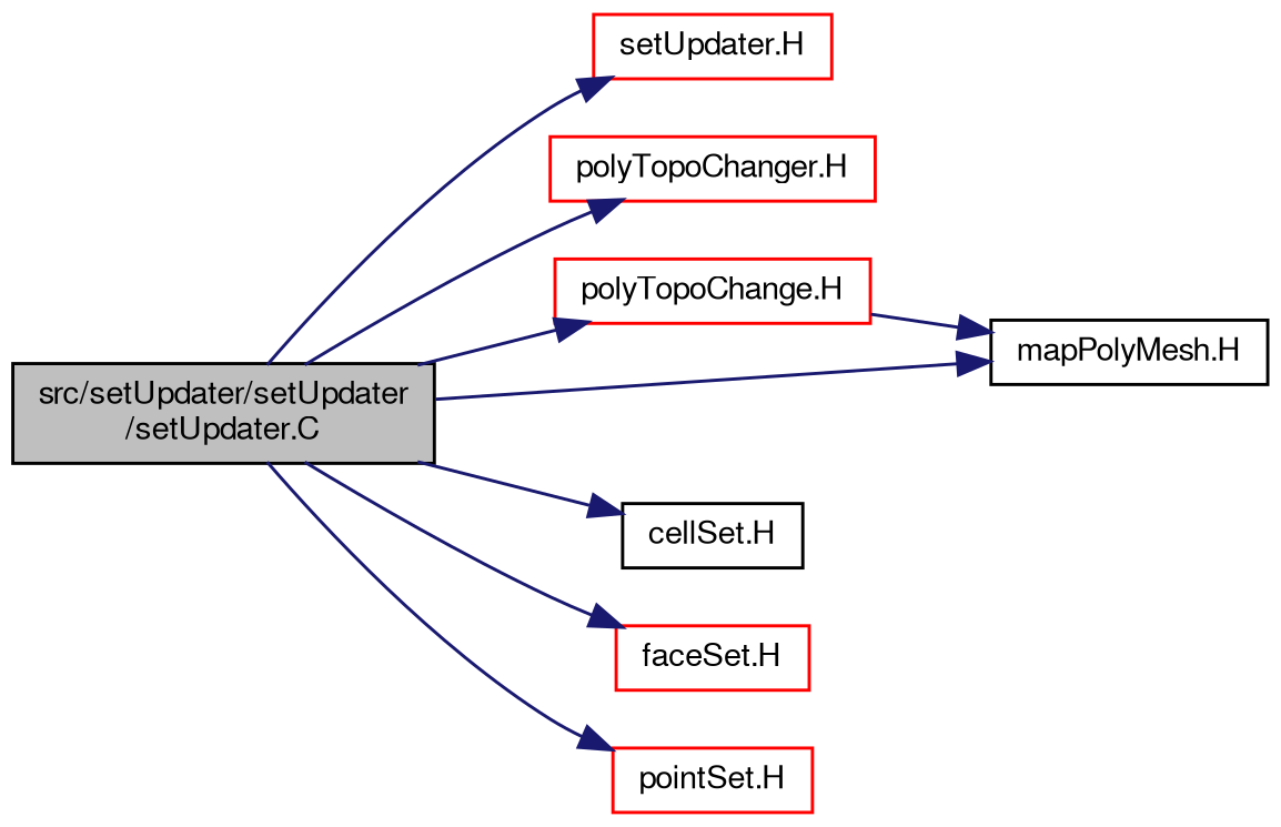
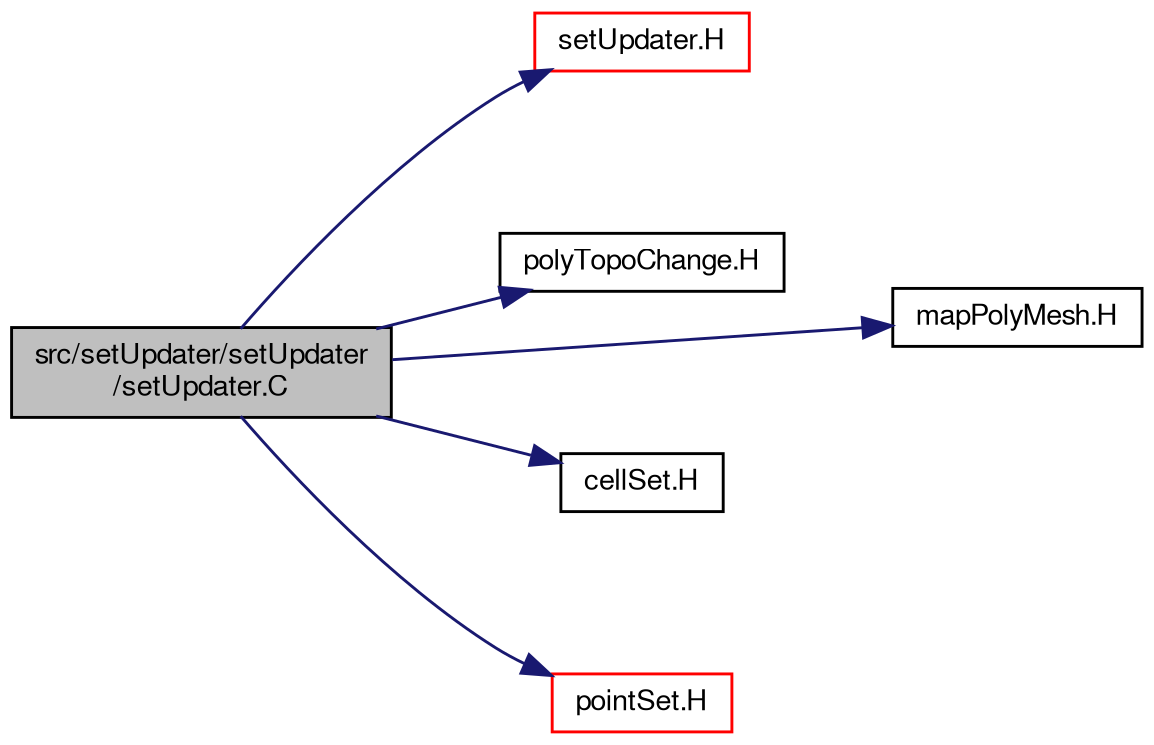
  digraph {
    rankdir=LR
    node [color=red fontname=FreeSans fontsize=10 shape=record]
    edge [color=midnightblue fontname=FreeSans fontsize=10 labelfontname=FreeSans labelfontsize=10 style=solid]
    n1 [color=black fillcolor=grey75 fontcolor=black height=0.2 label="src/setUpdater/setUpdater\l/setUpdater.C" style=filled width=0.4]
    n2 [height=0.2 label="setUpdater.H" width=0.4]
-   n3 [height=0.2 label="polyTopoChanger.H" width=0.4]
-   n4 [height=0.2 label="polyTopoChange.H" width=0.4]
+   n4 [color=black height=0.2 label="polyTopoChange.H" width=0.4]
    n5 [color=black height=0.2 label="mapPolyMesh.H" width=0.4]
    n6 [color=black height=0.2 label="cellSet.H" width=0.4]
-   n7 [height=0.2 label="faceSet.H" width=0.4]
    n8 [height=0.2 label="pointSet.H" width=0.4]
    n1 -> n2
-   n1 -> n3
    n1 -> n4
    n1 -> n5
    n1 -> n6
-   n1 -> n7
    n1 -> n8
-   n4 -> n5
  }
